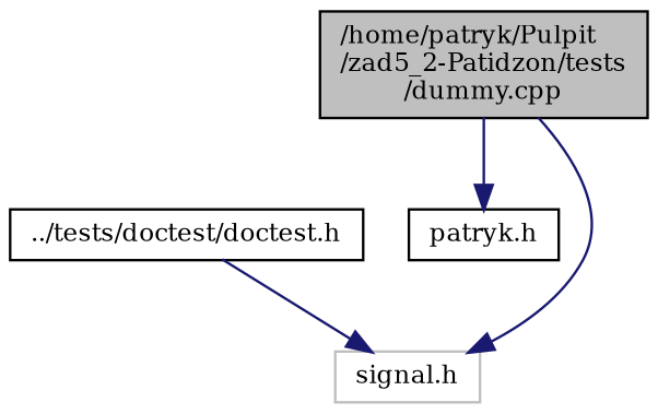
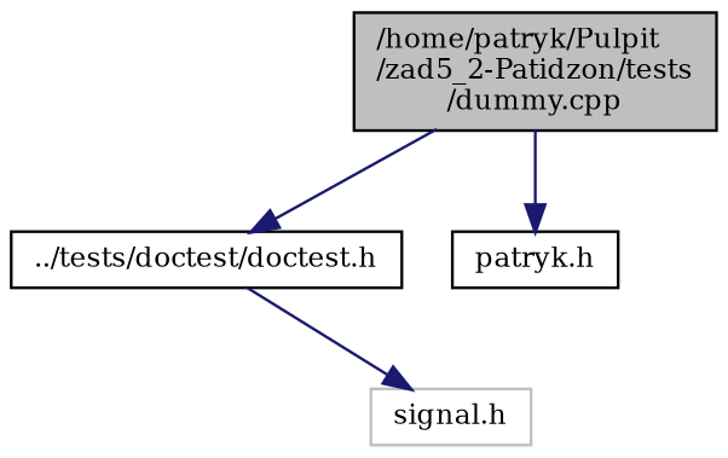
  digraph {
    fontname="DejaVu Serif"
    node [color=black fillcolor=white fontname="DejaVu Serif" fontsize=10 shape=record style=filled]
    edge [color=midnightblue fontname="DejaVu Serif" fontsize=10 labelfontname=Helvetica labelfontsize=10 style=solid]
    n1 [fillcolor=grey75 fontcolor=black height=0.2 label="/home/patryk/Pulpit\l/zad5_2-Patidzon/tests\l/dummy.cpp" width=0.4]
    n2 [height=0.2 label="../tests/doctest/doctest.h" width=0.4]
    n3 [height=0.2 label="patryk.h" width=0.4]
    n4 [color=grey75 height=0.2 label="signal.h" width=0.4]
-   n1 -> n4
+   n1 -> n2
    n1 -> n3
    n2 -> n4
  }
